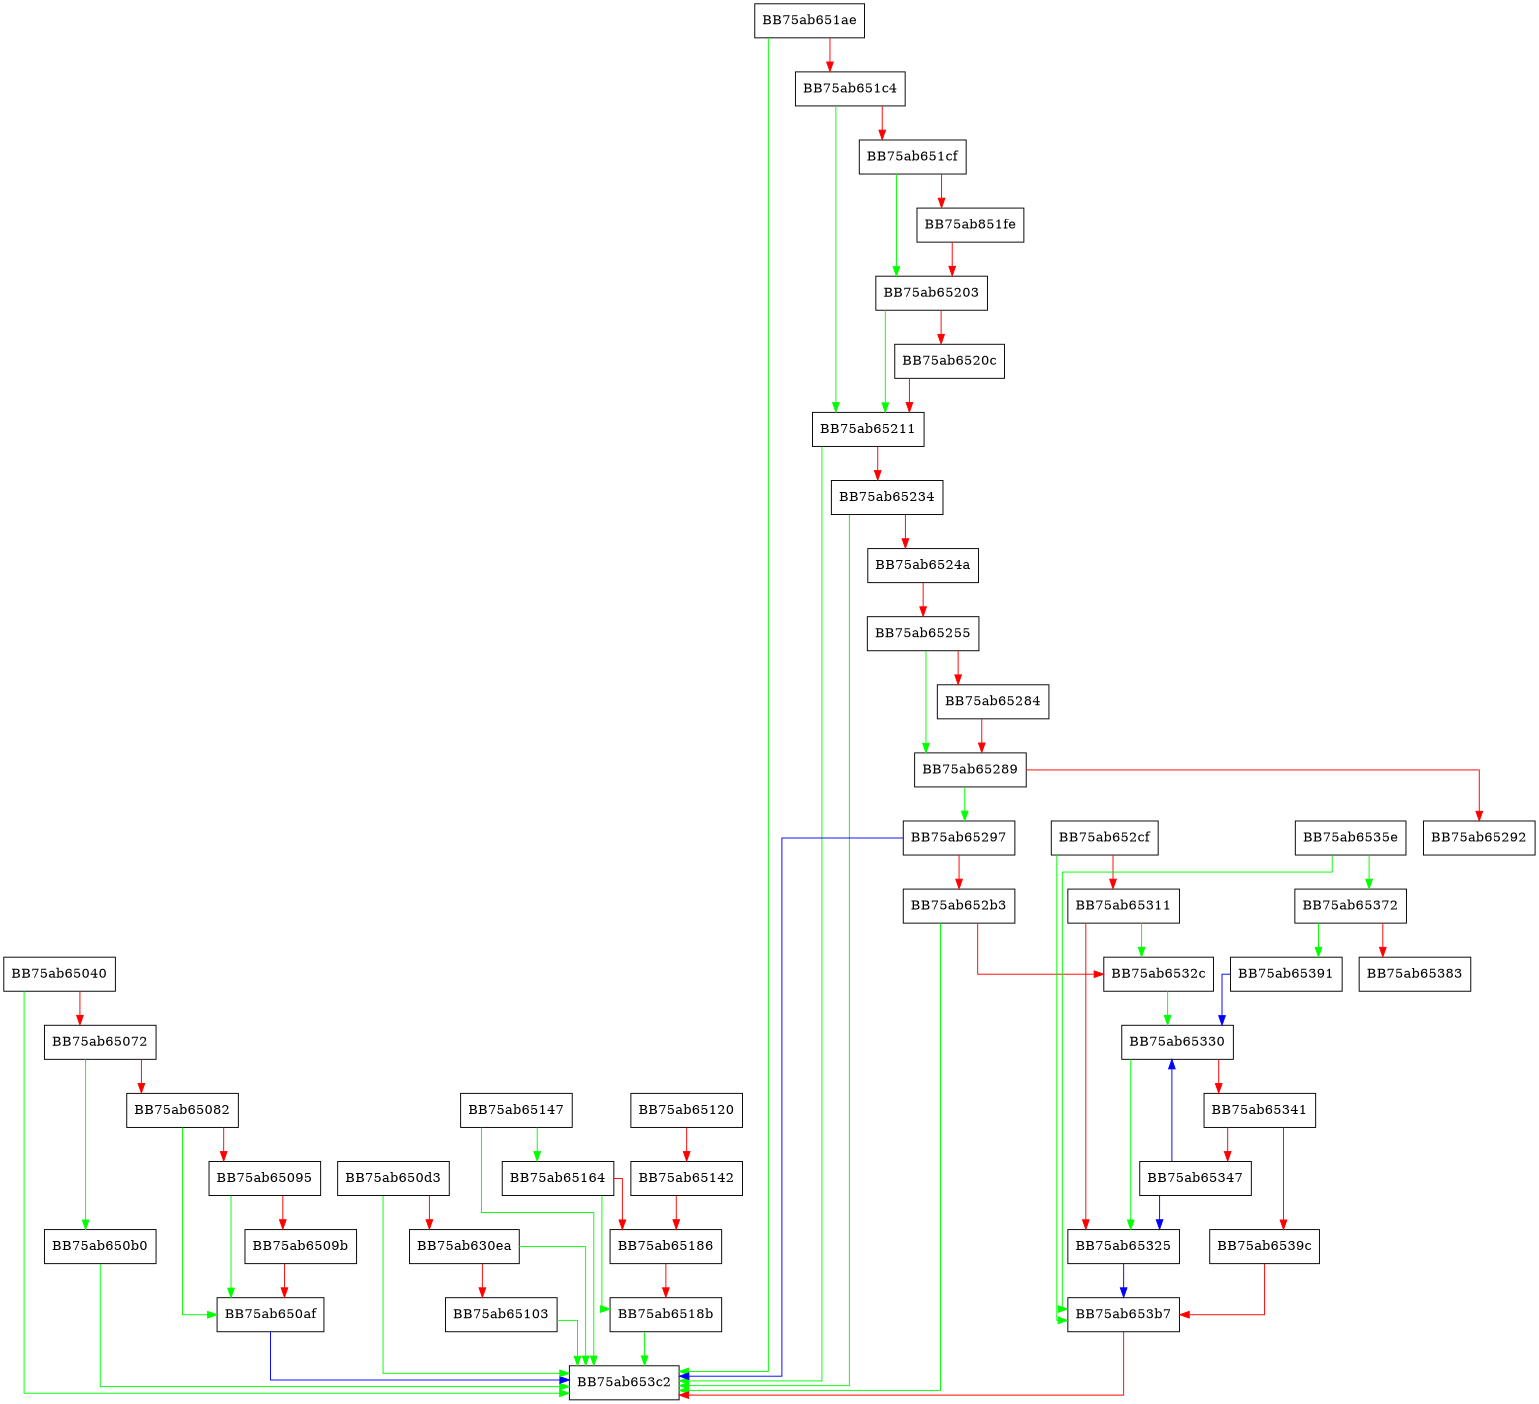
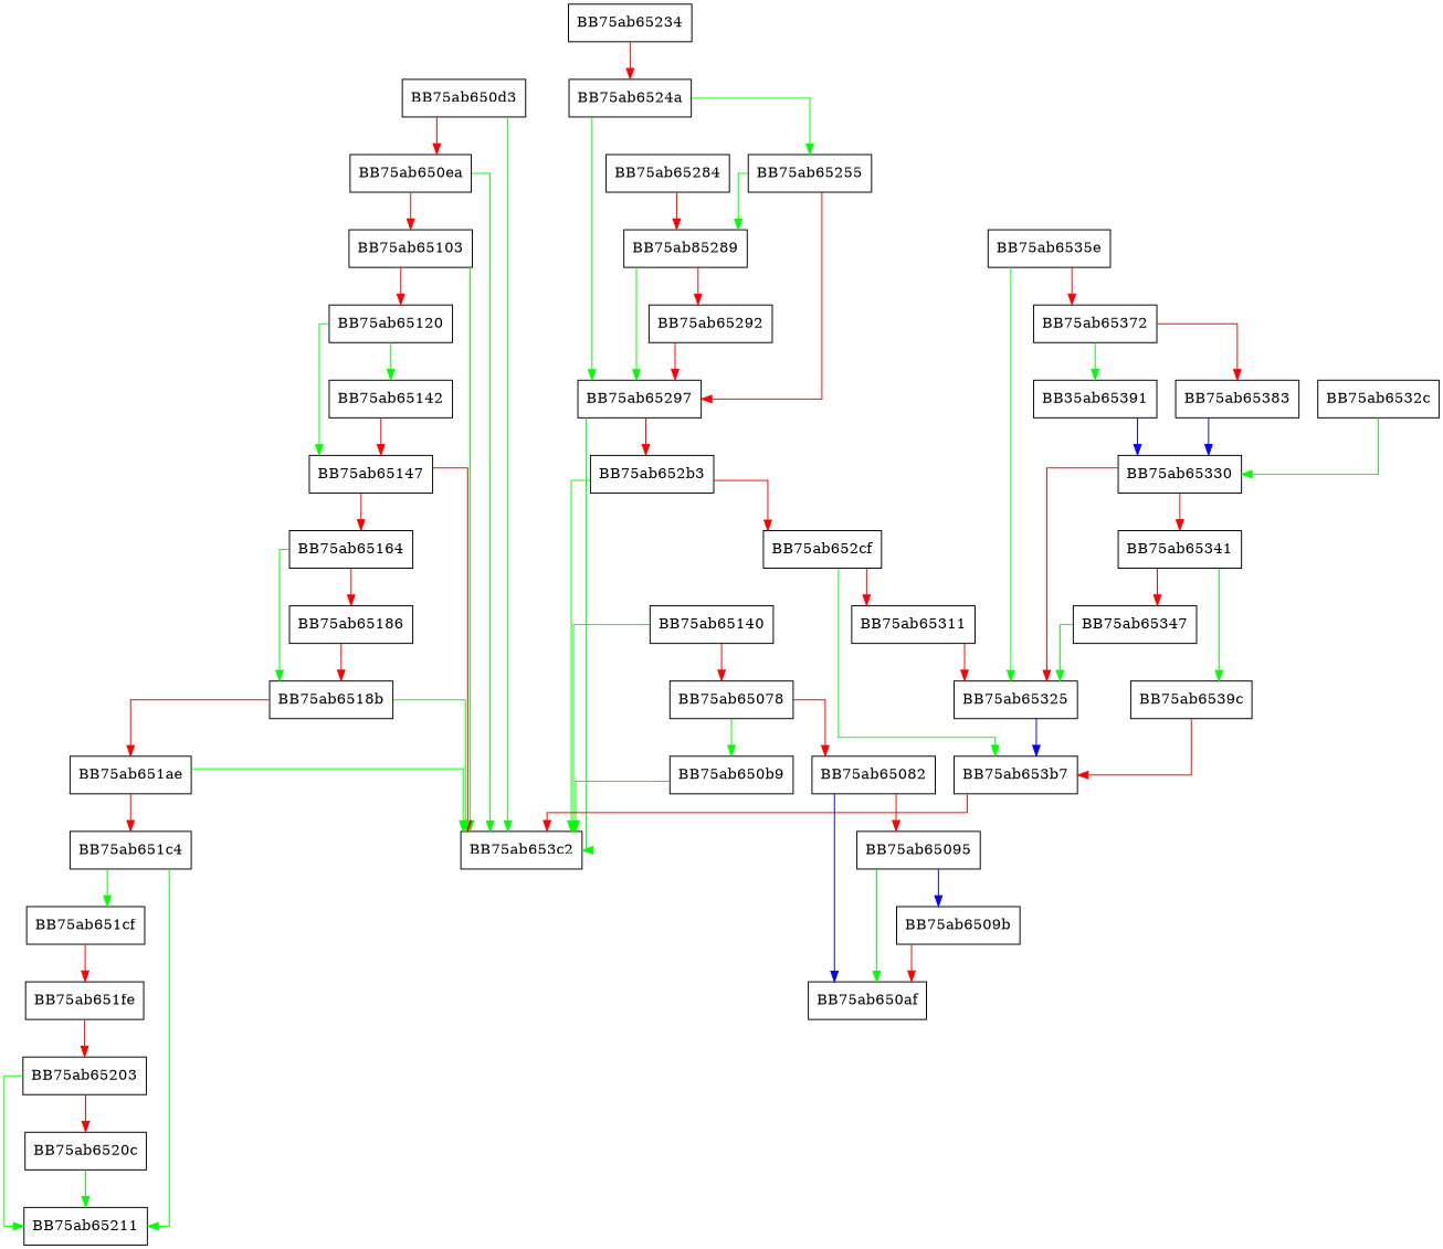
  digraph {
    splines=ortho
    node [shape=box]
    edge [color=red]
-   BB75ab65040
+   BB75ab65040 [label=BB75ab65140]
    BB75ab653c2
-   BB75ab65078 [label=BB75ab65072]
-   BB75ab650b9 [label=BB75ab650b0]
+   BB75ab65078
+   BB75ab650b9
    BB75ab65082
    BB75ab650af
    BB75ab65095
    BB75ab650d3
-   BB75ab650ea [label=BB75ab630ea]
+   BB75ab650ea
    BB75ab6509b
    BB75ab65103
    BB75ab65120
    BB75ab65147
    BB75ab65142
    BB75ab65164
    BB75ab6518b
    BB75ab65186
    BB75ab651ae
    BB75ab651c4
    BB75ab65211
    BB75ab651cf
    BB75ab65234
    BB75ab65203
-   BB75ab651fe [label=BB75ab851fe]
+   BB75ab651fe
    BB75ab6524a
    BB75ab6520c
    BB75ab65297
    BB75ab65255
    BB75ab652b3
-   BB75ab65289
+   BB75ab65289 [label=BB75ab85289]
    BB75ab65284
    BB75ab652cf
    BB75ab65292
    BB75ab653b7
    BB75ab65311
    BB75ab6532c
    BB75ab65325
    BB75ab65330
    BB75ab65341
    BB75ab6539c
    BB75ab65347
    BB75ab6535e
    BB75ab65372
-   BB75ab65391
+   BB75ab65391 [label=BB35ab65391]
    BB75ab65383
    BB75ab65040 -> BB75ab653c2 [color=green]
    BB75ab65040 -> BB75ab65078
    BB75ab65078 -> BB75ab650b9 [color=green]
    BB75ab65078 -> BB75ab65082
    BB75ab650b9 -> BB75ab653c2 [color=green]
-   BB75ab65082 -> BB75ab650af [color=green]
+   BB75ab65082 -> BB75ab650af [color=blue]
    BB75ab65082 -> BB75ab65095
-   BB75ab650af -> BB75ab653c2 [color=blue]
    BB75ab65095 -> BB75ab650af [color=green]
-   BB75ab65095 -> BB75ab6509b
+   BB75ab65095 -> BB75ab6509b [color=blue]
    BB75ab650d3 -> BB75ab653c2 [color=green]
    BB75ab650d3 -> BB75ab650ea
    BB75ab650ea -> BB75ab653c2 [color=green]
    BB75ab650ea -> BB75ab65103
    BB75ab6509b -> BB75ab650af
    BB75ab65103 -> BB75ab653c2 [color=green]
-   BB75ab65120 -> BB75ab65142
-   BB75ab65147 -> BB75ab653c2 [color=green]
-   BB75ab65147 -> BB75ab65164 [color=green]
-   BB75ab65142 -> BB75ab65186
+   BB75ab65103 -> BB75ab65120
+   BB75ab65120 -> BB75ab65147 [color=green]
+   BB75ab65120 -> BB75ab65142 [color=green]
+   BB75ab65147 -> BB75ab653c2
+   BB75ab65147 -> BB75ab65164
+   BB75ab65142 -> BB75ab65147
    BB75ab65164 -> BB75ab6518b [color=green]
    BB75ab65164 -> BB75ab65186
    BB75ab6518b -> BB75ab653c2 [color=green]
+   BB75ab6518b -> BB75ab651ae
    BB75ab65186 -> BB75ab6518b
    BB75ab651ae -> BB75ab653c2 [color=green]
    BB75ab651ae -> BB75ab651c4
    BB75ab651c4 -> BB75ab65211 [color=green]
-   BB75ab651c4 -> BB75ab651cf
-   BB75ab65211 -> BB75ab653c2 [color=green]
-   BB75ab65211 -> BB75ab65234
-   BB75ab651cf -> BB75ab65203 [color=green]
+   BB75ab651c4 -> BB75ab651cf [color=green]
    BB75ab651cf -> BB75ab651fe
-   BB75ab65234 -> BB75ab653c2 [color=green]
    BB75ab65234 -> BB75ab6524a
    BB75ab65203 -> BB75ab65211 [color=green]
    BB75ab65203 -> BB75ab6520c
    BB75ab651fe -> BB75ab65203
-   BB75ab6524a -> BB75ab65255
-   BB75ab6520c -> BB75ab65211
-   BB75ab65297 -> BB75ab653c2 [color=blue]
+   BB75ab6524a -> BB75ab65297 [color=green]
+   BB75ab6524a -> BB75ab65255 [color=green]
+   BB75ab6520c -> BB75ab65211 [color=green]
+   BB75ab65297 -> BB75ab653c2 [color=green]
    BB75ab65297 -> BB75ab652b3
    BB75ab65255 -> BB75ab65289 [color=green]
-   BB75ab65255 -> BB75ab65284
+   BB75ab65255 -> BB75ab65297
    BB75ab652b3 -> BB75ab653c2 [color=green]
-   BB75ab652b3 -> BB75ab6532c
+   BB75ab652b3 -> BB75ab652cf
    BB75ab65289 -> BB75ab65297 [color=green]
    BB75ab65289 -> BB75ab65292
    BB75ab65284 -> BB75ab65289
    BB75ab652cf -> BB75ab653b7 [color=green]
    BB75ab652cf -> BB75ab65311
+   BB75ab65292 -> BB75ab65297
    BB75ab653b7 -> BB75ab653c2
-   BB75ab65311 -> BB75ab6532c [color=green]
    BB75ab65311 -> BB75ab65325
    BB75ab6532c -> BB75ab65330 [color=green]
    BB75ab65325 -> BB75ab653b7 [color=blue]
-   BB75ab65330 -> BB75ab65325 [color=green]
+   BB75ab65330 -> BB75ab65325
    BB75ab65330 -> BB75ab65341
-   BB75ab65341 -> BB75ab6539c
+   BB75ab65341 -> BB75ab6539c [color=green]
    BB75ab65341 -> BB75ab65347
    BB75ab6539c -> BB75ab653b7
-   BB75ab65347 -> BB75ab65325 [color=blue]
-   BB75ab6535e -> BB75ab653b7 [color=green]
-   BB75ab6535e -> BB75ab65372 [color=green]
+   BB75ab65347 -> BB75ab65325 [color=green]
+   BB75ab6535e -> BB75ab65325 [color=green]
+   BB75ab6535e -> BB75ab65372
    BB75ab65372 -> BB75ab65391 [color=green]
    BB75ab65372 -> BB75ab65383
    BB75ab65391 -> BB75ab65330 [color=blue]
-   BB75ab65347 -> BB75ab65330 [color=blue]
+   BB75ab65383 -> BB75ab65330 [color=blue]
  }
